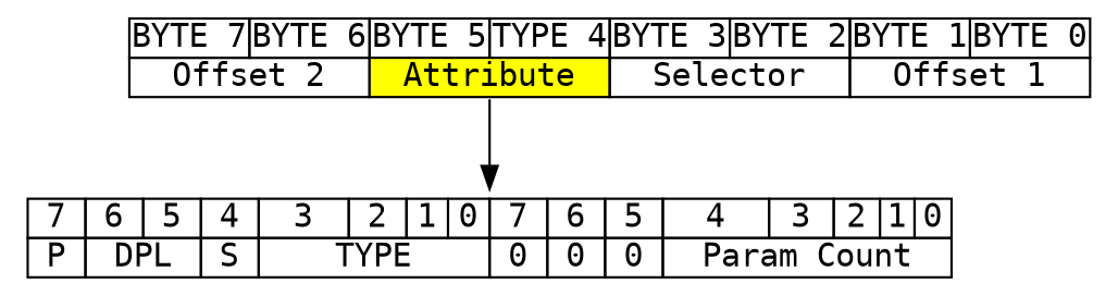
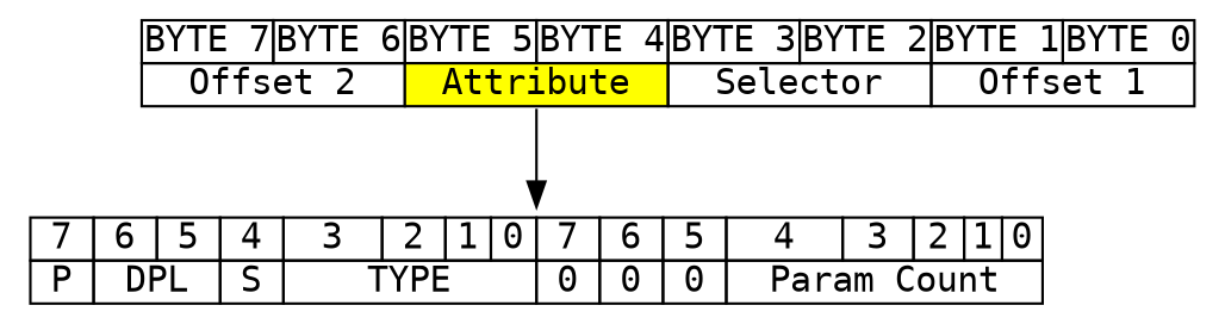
  digraph {
    fontname="DejaVu Sans Mono"
    node [shape=none fontname="DejaVu Sans Mono"]
-   n1 [label=< 		<TABLE border="0" cellborder="1" cellspacing="0" cellpadding="0"> 			//first row 			<TR> 				<TD>BYTE 7</TD> 				<TD>BYTE 6</TD> 				<TD>BYTE 5</TD> 				<TD>TYPE 4</TD> 				<TD>BYTE 3</TD> 				<TD>BYTE 2</TD> 				<TD>BYTE 1</TD> 				<TD>BYTE 0</TD> 			</TR>  			//second row 			<TR> 				<TD width="100" colspan="2">Offset 2</TD> 				<TD width="100" colspan="2" port="attr" bgcolor="yellow">Attribute</TD> 				<TD width="100" colspan="2">Selector</TD> 				<TD width="100" colspan="2">Offset 1</TD> 			</TR> 		</TABLE> 	>]
+   n1 [label=< 		<TABLE border="0" cellborder="1" cellspacing="0" cellpadding="0"> 			//first row 			<TR> 				<TD>BYTE 7</TD> 				<TD>BYTE 6</TD> 				<TD>BYTE 5</TD> 				<TD>BYTE 4</TD> 				<TD>BYTE 3</TD> 				<TD>BYTE 2</TD> 				<TD>BYTE 1</TD> 				<TD>BYTE 0</TD> 			</TR>  			//second row 			<TR> 				<TD width="100" colspan="2">Offset 2</TD> 				<TD width="100" colspan="2" port="attr" bgcolor="yellow">Attribute</TD> 				<TD width="100" colspan="2">Selector</TD> 				<TD width="100" colspan="2">Offset 1</TD> 			</TR> 		</TABLE> 	>]
    n2 [label=< 		<TABLE border="0" cellborder="1" cellspacing="0" cellpadding="0"> 			//first row 			<TR> 				<TD>7</TD> 				<TD>6</TD> 				<TD>5</TD> 				<TD>4</TD> 				<TD>3</TD> 				<TD>2</TD> 				<TD>1</TD> 				<TD>0</TD> 				<TD>7</TD> 				<TD>6</TD> 				<TD>5</TD> 				<TD>4</TD> 				<TD>3</TD> 				<TD>2</TD> 				<TD>1</TD> 				<TD>0</TD> 			</TR>  			//second row 			<TR> 				<TD width="25">P</TD> 				<TD width="50" colspan="2">DPL</TD> 				<TD width="25">S</TD> 				<TD width="100" colspan="4">TYPE</TD> 				<TD width="25">0</TD> 				<TD width="25">0</TD> 				<TD width="25">0</TD> 				<TD width="125" colspan="5">Param Count</TD> 			</TR> 		</TABLE> 	>]
    n1 -> n2 [tailport=attr fontname="DejaVu Sans Mono"]
  }
